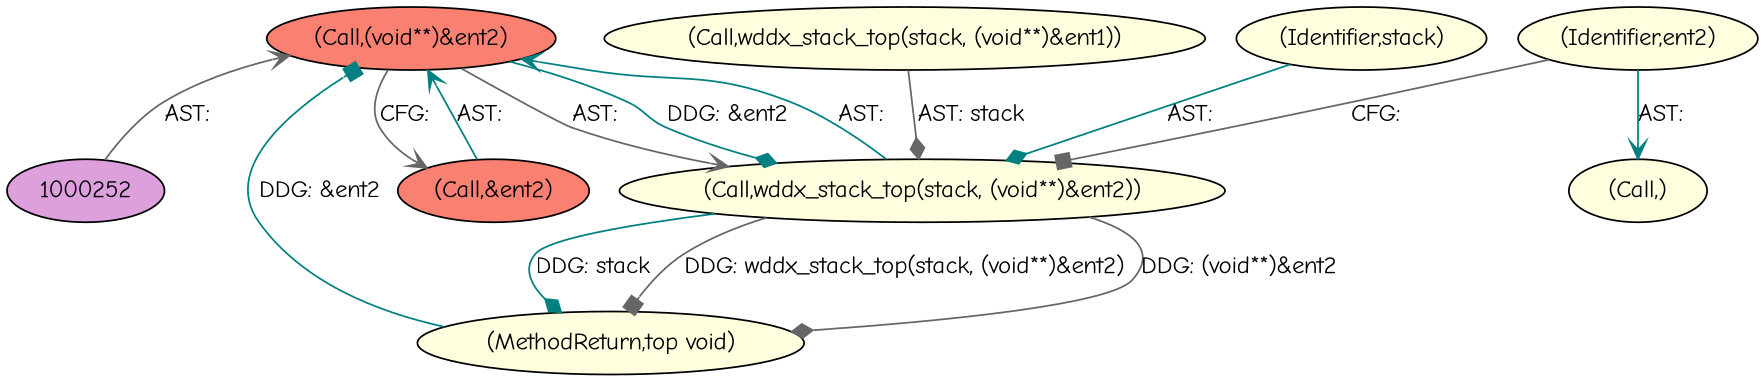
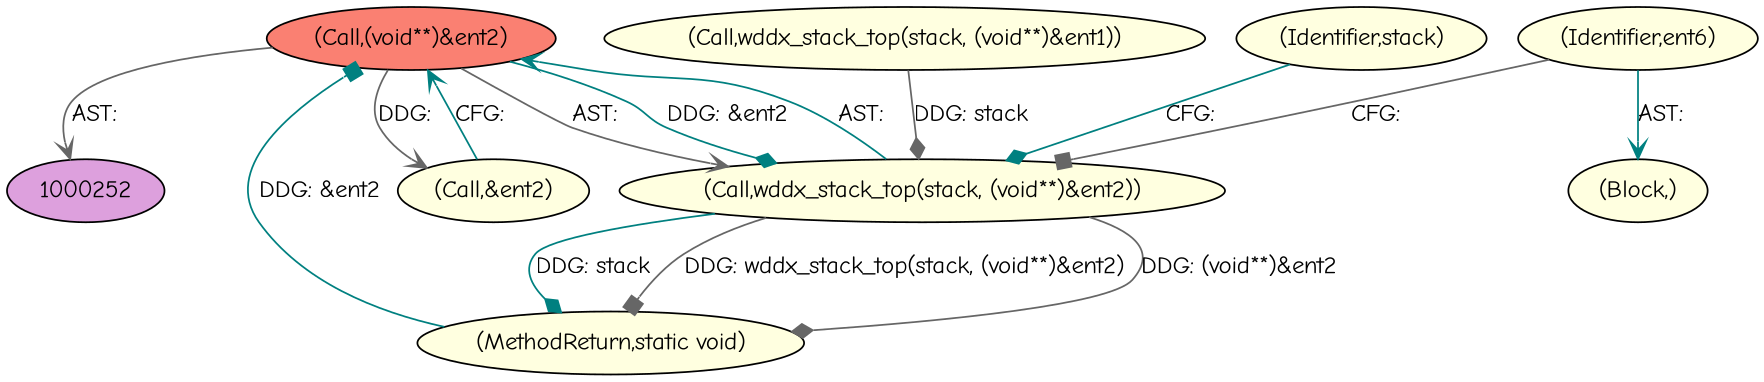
  digraph {
    fontname="Comic Neue"
    node [fillcolor=lightyellow fontname="Comic Neue" style=filled]
    edge [arrowhead=vee color=gray40 fontname="Comic Neue"]
    n1 [fillcolor=salmon label="(Call,(void**)&ent2)"]
    n2 [label="(Call,wddx_stack_top(stack, (void**)&ent2))"]
-   n3 [fillcolor=salmon label="(Call,&ent2)"]
-   n4 [label="(MethodReturn,top void)"]
-   n5 [label="(Call,)"]
+   n3 [label="(Call,&ent2)"]
+   n4 [label="(MethodReturn,static void)"]
+   n5 [label="(Block,)"]
    n6 [label="(Identifier,stack)"]
-   n7 [label="(Identifier,ent2)"]
+   n7 [label="(Identifier,ent6)"]
    n8 [label="(Call,wddx_stack_top(stack, (void**)&ent1))"]
    1000252 [fillcolor=plum]
    n1 -> n2 [label="AST: "]
    n1 -> n2 [arrowhead=diamond color=teal label="DDG: &ent2"]
-   n1 -> n3 [label="CFG: "]
+   n1 -> n3 [label="DDG: "]
    n2 -> n1 [color=teal label="AST: "]
    n2 -> n4 [arrowhead=diamond label="DDG: (void**)&ent2"]
    n2 -> n4 [arrowhead=diamond color=teal label="DDG: stack"]
    n2 -> n4 [arrowhead=box label="DDG: wddx_stack_top(stack, (void**)&ent2)"]
-   n3 -> n1 [color=teal label="AST: "]
+   n3 -> n1 [color=teal label="CFG: "]
    n4 -> n1 [arrowhead=box color=teal label="DDG: &ent2"]
-   n6 -> n2 [arrowhead=diamond color=teal label="AST: "]
+   n6 -> n2 [arrowhead=diamond color=teal label="CFG: "]
    n7 -> n2 [arrowhead=box label="CFG: "]
    n7 -> n5 [color=teal label="AST: "]
-   n8 -> n2 [arrowhead=diamond label="AST: stack"]
-   1000252 -> n1 [label="AST: "]
+   n8 -> n2 [arrowhead=diamond label="DDG: stack"]
+   n1 -> 1000252 [label="AST: "]
  }
